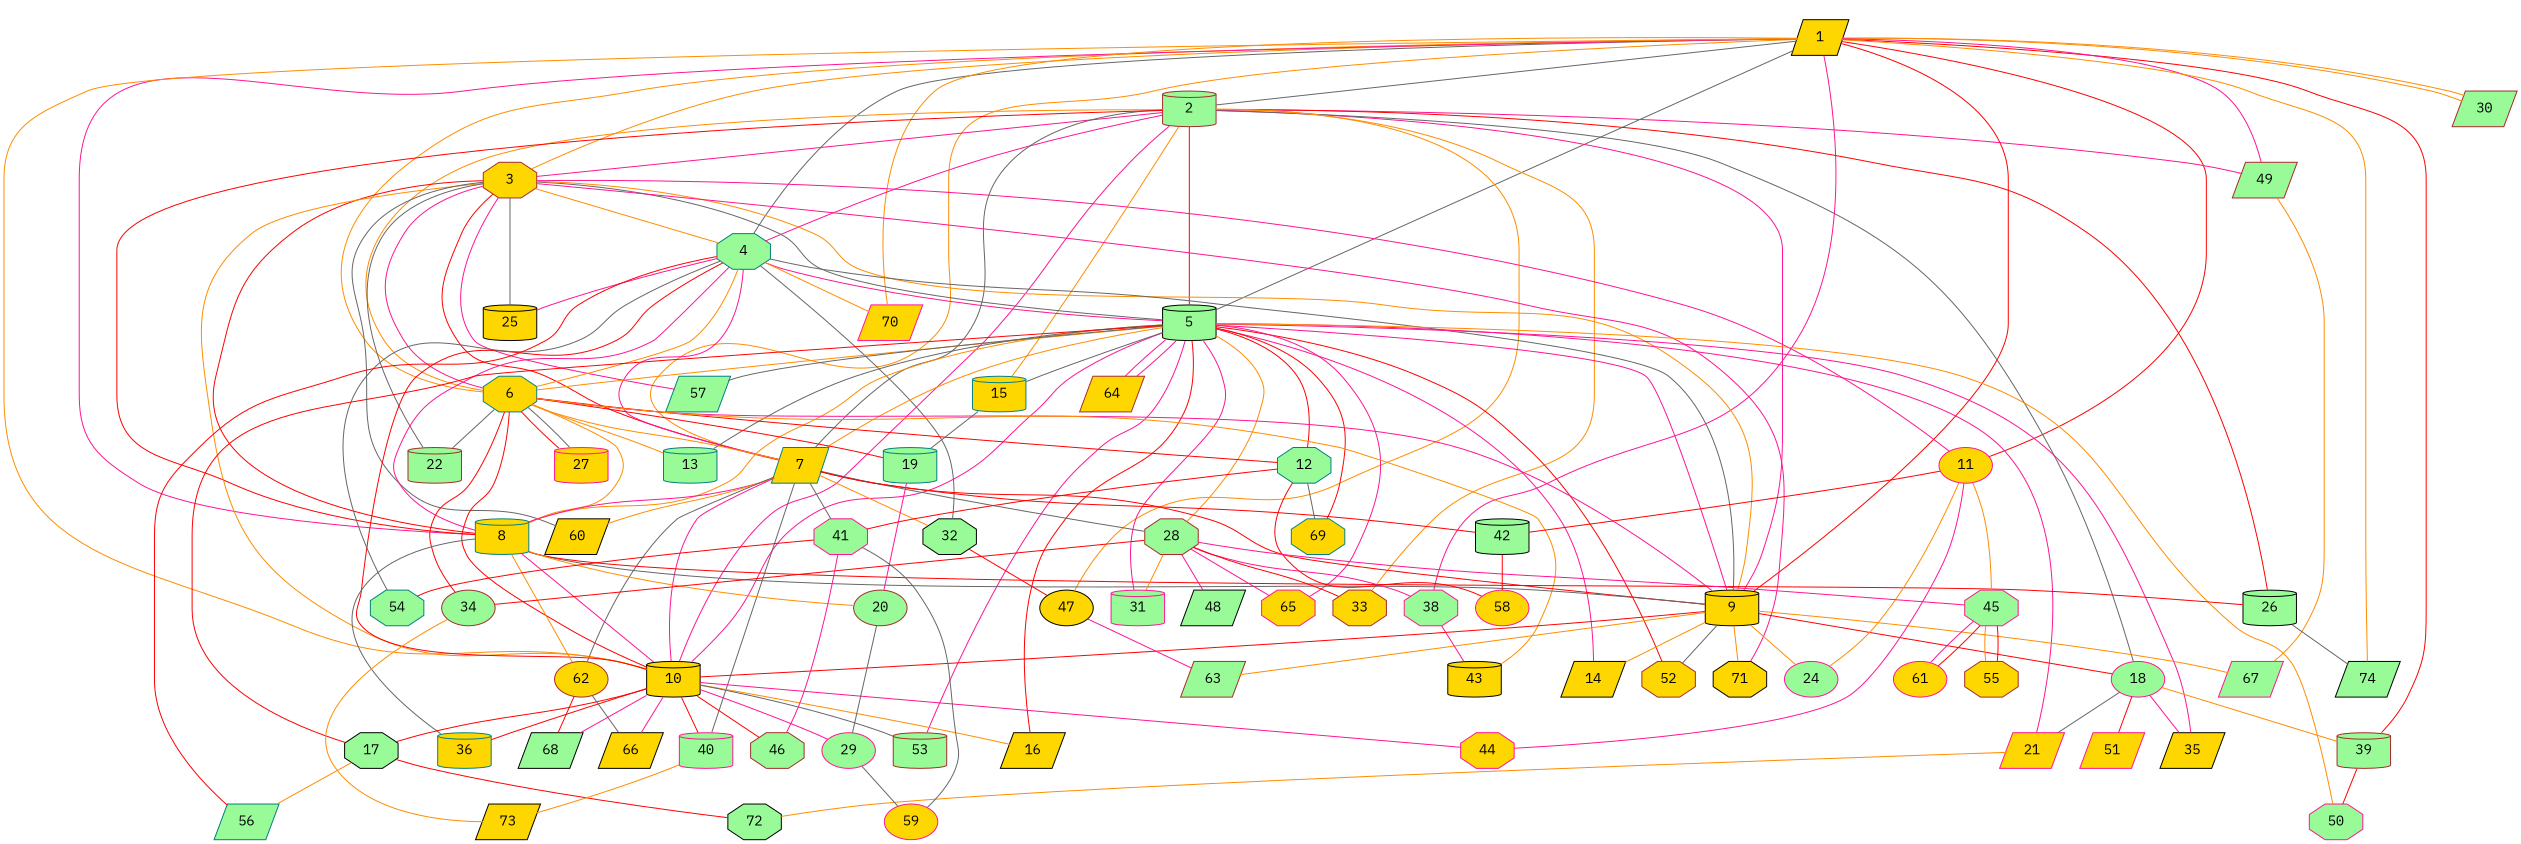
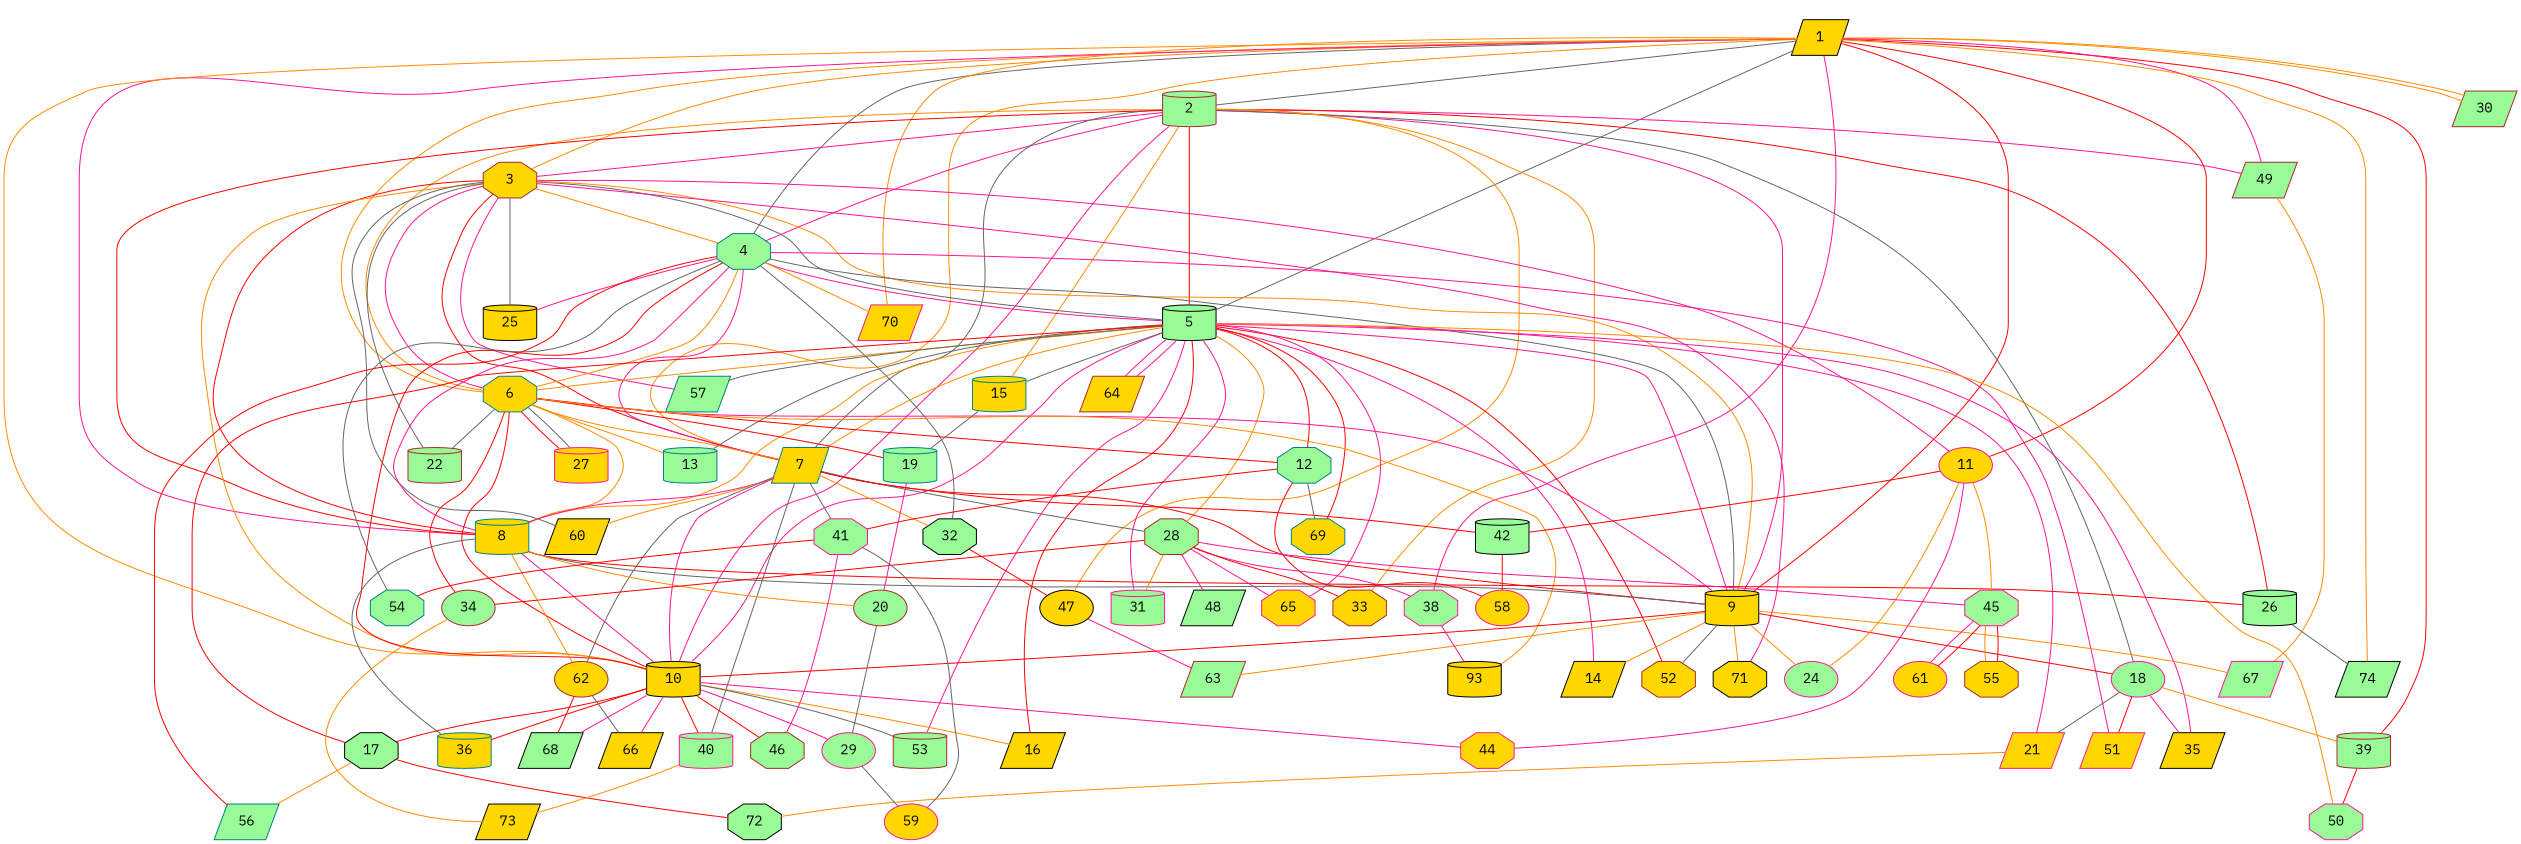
  graph {
    fontname="IBM Plex Mono"
    node [color=black fillcolor=palegreen fontname="IBM Plex Mono" shape=parallelogram style=filled]
    edge [color=darkorange fontname="IBM Plex Mono"]
    1 [fillcolor=gold]
    2 [color=brown shape=cylinder]
    3 [color=brown fillcolor=gold shape=octagon]
    4 [color=teal shape=octagon]
    5 [shape=cylinder]
    6 [color=teal fillcolor=gold shape=octagon]
    7 [color=teal fillcolor=gold]
    8 [color=teal fillcolor=gold shape=cylinder]
    9 [fillcolor=gold shape=cylinder]
    10 [fillcolor=gold shape=cylinder]
    11 [color=deeppink fillcolor=gold shape=ellipse]
    30 [color=brown]
    38 [color=deeppink shape=octagon]
    39 [color=brown shape=cylinder]
    49 [color=brown]
    70 [color=deeppink fillcolor=gold]
    74
    15 [color=teal fillcolor=gold shape=cylinder]
    18 [color=deeppink shape=ellipse]
    26 [shape=cylinder]
    33 [color=brown fillcolor=gold shape=octagon]
    47 [fillcolor=gold shape=ellipse]
    22 [color=brown shape=cylinder]
    25 [fillcolor=gold shape=cylinder]
    57 [color=teal]
    60 [fillcolor=gold]
    71 [fillcolor=gold shape=octagon]
    32 [shape=octagon]
    51 [color=deeppink fillcolor=gold]
    54 [color=teal shape=octagon]
    56 [color=teal]
    12 [color=teal shape=octagon]
    13 [color=teal shape=cylinder]
    14 [fillcolor=gold]
    16 [fillcolor=gold]
    17 [shape=octagon]
    21 [color=deeppink fillcolor=gold]
    28 [color=brown shape=octagon]
    31 [color=deeppink shape=cylinder]
    35 [fillcolor=gold]
    50 [color=deeppink shape=octagon]
    52 [color=brown fillcolor=gold shape=octagon]
    53 [color=brown shape=cylinder]
    64 [color=brown fillcolor=gold]
    65 [color=deeppink fillcolor=gold shape=octagon]
    69 [color=teal fillcolor=gold shape=octagon]
    19 [color=teal shape=cylinder]
    27 [color=deeppink fillcolor=gold shape=cylinder]
    34 [color=brown shape=ellipse]
-   43 [fillcolor=gold shape=cylinder]
+   43 [fillcolor=gold shape=cylinder label=93]
    40 [color=deeppink shape=cylinder]
    41 [color=deeppink shape=octagon]
    42 [shape=cylinder]
    62 [color=brown fillcolor=gold shape=ellipse]
    20 [color=brown shape=ellipse]
    36 [color=teal fillcolor=gold shape=cylinder]
    24 [color=deeppink shape=ellipse]
    63 [color=brown]
    67 [color=deeppink]
    29 [color=deeppink shape=ellipse]
    44 [color=deeppink fillcolor=gold shape=octagon]
    46 [color=brown shape=octagon]
    66 [fillcolor=gold]
    68
    45 [color=deeppink shape=octagon]
    58 [color=deeppink fillcolor=gold shape=ellipse]
    72 [shape=octagon]
    48
    73 [fillcolor=gold]
    59 [color=deeppink fillcolor=gold shape=ellipse]
    55 [color=brown fillcolor=gold shape=octagon]
    61 [color=deeppink fillcolor=gold shape=ellipse]
    1 -- 2 [color=gray40]
    1 -- 3
    1 -- 4 [color=gray40]
    1 -- 5 [color=gray40]
    1 -- 6
    1 -- 7
    1 -- 8 [color=deeppink]
    1 -- 9 [color=red]
    1 -- 10
    1 -- 11 [color=red]
    1 -- 30
    1 -- 30
    1 -- 38 [color=deeppink]
    1 -- 39 [color=red]
    1 -- 49 [color=deeppink]
    1 -- 70
    1 -- 74
    2 -- 3 [color=deeppink]
    2 -- 4 [color=deeppink]
    2 -- 5 [color=red]
    2 -- 6
    2 -- 7 [color=gray40]
    2 -- 8 [color=red]
    2 -- 9 [color=deeppink]
    2 -- 10 [color=deeppink]
    2 -- 49 [color=deeppink]
    2 -- 15
    2 -- 18 [color=gray40]
    2 -- 26 [color=red]
    2 -- 33
    2 -- 47
    3 -- 4
    3 -- 5 [color=gray40]
    3 -- 6 [color=deeppink]
    3 -- 7 [color=red]
    3 -- 8 [color=red]
    3 -- 9
    3 -- 10
    3 -- 11 [color=deeppink]
    3 -- 22 [color=gray40]
    3 -- 25 [color=gray40]
    3 -- 57 [color=deeppink]
    3 -- 60 [color=gray40]
    3 -- 71 [color=deeppink]
    4 -- 5 [color=deeppink]
    4 -- 6
    4 -- 7 [color=deeppink]
    4 -- 8 [color=deeppink]
    4 -- 9 [color=gray40]
    4 -- 10 [color=red]
    4 -- 70
    4 -- 25 [color=deeppink]
    4 -- 32 [color=gray40]
+   4 -- 51 [color=deeppink]
    4 -- 54 [color=gray40]
    4 -- 56 [color=red]
    5 -- 6
    5 -- 7
    5 -- 8
    5 -- 9 [color=deeppink]
    5 -- 10 [color=deeppink]
    5 -- 15 [color=gray40]
    5 -- 57 [color=gray40]
    5 -- 12 [color=red]
    5 -- 13 [color=gray40]
    5 -- 14 [color=deeppink]
    5 -- 16 [color=red]
    5 -- 17 [color=red]
    5 -- 21 [color=deeppink]
    5 -- 28
    5 -- 31 [color=deeppink]
    5 -- 35 [color=deeppink]
    5 -- 50
    5 -- 52 [color=red]
    5 -- 53 [color=deeppink]
    5 -- 64 [color=deeppink]
    5 -- 64 [color=deeppink]
    5 -- 65 [color=deeppink]
    5 -- 69 [color=red]
    6 -- 7
    6 -- 8
    6 -- 9 [color=deeppink]
    6 -- 10 [color=red]
    6 -- 22 [color=gray40]
    6 -- 12 [color=red]
    6 -- 13
    6 -- 19 [color=red]
    6 -- 27 [color=red]
    6 -- 27 [color=gray40]
    6 -- 34 [color=red]
    6 -- 43
    7 -- 8 [color=deeppink]
    7 -- 9 [color=red]
    7 -- 10 [color=deeppink]
    7 -- 60
    7 -- 32
    7 -- 28 [color=gray40]
    7 -- 40 [color=gray40]
    7 -- 41 [color=gray40]
    7 -- 42 [color=red]
    7 -- 62 [color=gray40]
    8 -- 9 [color=gray40]
    8 -- 10 [color=deeppink]
    8 -- 26 [color=red]
    8 -- 62
    8 -- 20
    8 -- 36 [color=gray40]
    9 -- 10 [color=red]
    9 -- 18 [color=red]
    9 -- 71
    9 -- 14
    9 -- 52 [color=gray40]
    9 -- 24
    9 -- 63
    9 -- 67
    10 -- 16
    10 -- 17 [color=red]
    10 -- 53 [color=gray40]
    10 -- 40 [color=red]
    10 -- 36 [color=red]
    10 -- 29 [color=deeppink]
    10 -- 44 [color=deeppink]
    10 -- 46 [color=red]
    10 -- 66 [color=deeppink]
    10 -- 68 [color=deeppink]
    11 -- 42 [color=red]
    11 -- 24
    11 -- 44 [color=deeppink]
    11 -- 45
    38 -- 43 [color=deeppink]
    39 -- 50 [color=red]
    49 -- 67
    15 -- 19 [color=gray40]
    18 -- 39
    18 -- 51 [color=red]
    18 -- 21 [color=gray40]
    18 -- 35 [color=deeppink]
    26 -- 74 [color=gray40]
    47 -- 63 [color=deeppink]
    32 -- 47 [color=red]
    12 -- 69 [color=gray40]
    12 -- 41 [color=red]
    12 -- 58 [color=red]
    17 -- 56
    17 -- 72 [color=red]
    21 -- 72
    28 -- 38 [color=deeppink]
    28 -- 33 [color=red]
    28 -- 31
    28 -- 65 [color=deeppink]
    28 -- 34 [color=red]
    28 -- 45 [color=deeppink]
    28 -- 48 [color=deeppink]
    19 -- 20 [color=deeppink]
    34 -- 73
    40 -- 73
    41 -- 54 [color=red]
    41 -- 46 [color=deeppink]
    41 -- 59 [color=gray40]
    42 -- 58 [color=red]
    62 -- 66 [color=gray40]
    62 -- 68 [color=red]
    20 -- 29 [color=gray40]
    29 -- 59 [color=gray40]
    45 -- 55
    45 -- 55 [color=red]
    45 -- 61 [color=deeppink]
    45 -- 61 [color=red]
  }
